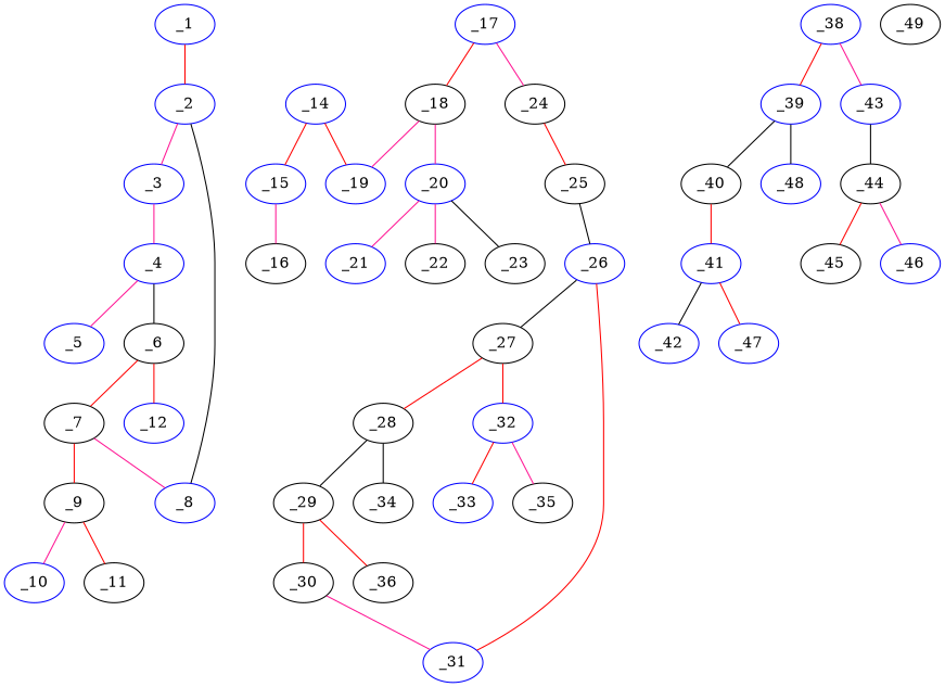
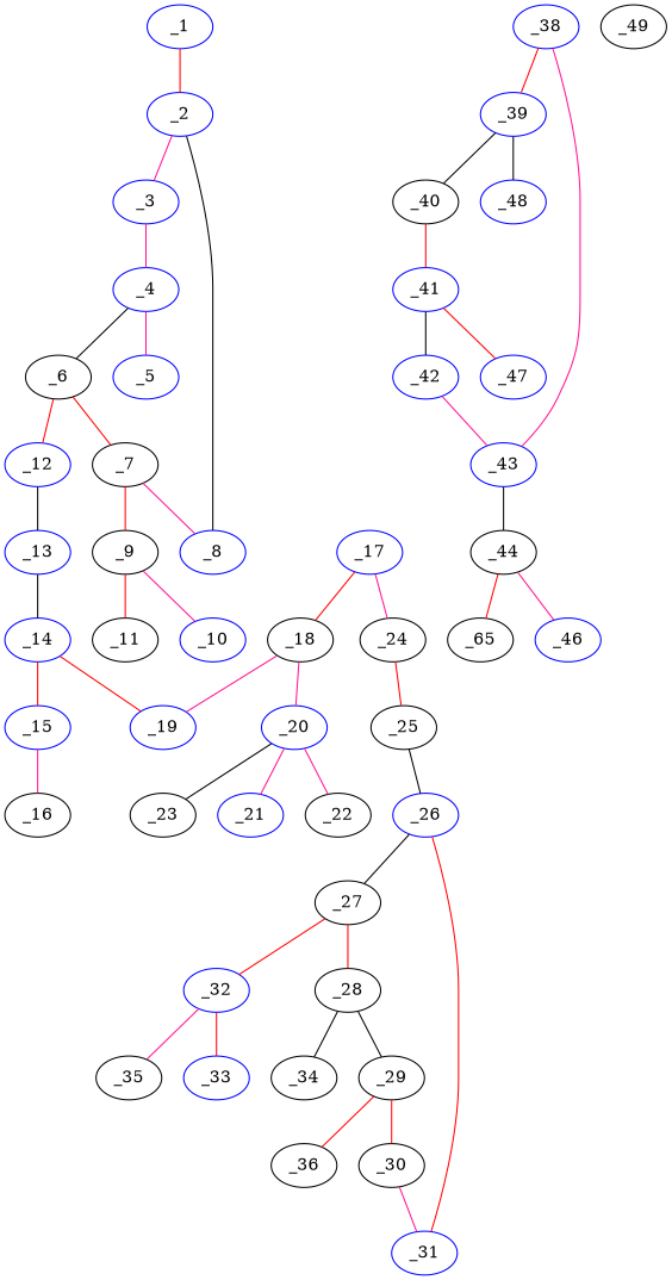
  graph {
    node [charge=0 chem=1 color=blue symbol="C  " x=13.2583 y=-1.25]
    edge [color=red valence=1]
    _1 [chem=2 symbol="O  " x=16.7224 y=-4.75]
    _2 [x=15.8564 y=-4.25]
    _3 [x=15.8564 y=-3.25]
    _8 [x=14.9903 y=-4.75]
    _4 [x=14.9904 y=-2.75]
    _5 [chem=2 symbol="O  " x=14.9904 y=-1.75]
    _6 [color=black x=14.1243 y=-3.25]
    _7 [color=black x=14.1243 y=-4.25]
    _12 [chem=4 symbol="N  " y=-2.75]
    _9 [color=black y=-4.75]
+   _13 [chem=4 symbol="N  " y=-1.75]
    _10 [chem=2 symbol="O  " y=-5.75]
    _11 [chem=2 color=black symbol="O  " x=12.3923 y=-4.25]
    _14 [x=12.3923]
    _15 [x=11.5263 y=-1.75]
    _19 [x=12.3923 y=-0.25]
    _16 [color=black x=10.6602]
    _17 [x=10.6602 y=-0.25]
    _18 [color=black x=11.5263 y=0.25]
    _24 [color=black x=9.7942 y=0.25]
    _20 [chem=5 symbol="S  " x=11.5263 y=1.25]
    _25 [color=black x=8.9282 y=-0.25]
    _21 [chem=2 symbol="O  " x=11.5263 y=2.25]
    _22 [chem=2 color=black symbol="O  " x=10.5263 y=1.25]
    _23 [chem=2 color=black symbol="O  " x=12.5263 y=1.25]
    _26 [x=8.0622 y=0.25]
    _27 [color=black x=7.1961 y=-0.25]
    _31 [x=8.0622 y=1.25]
    _28 [color=black x=6.3301 y=0.25]
    _32 [chem=5 symbol="S  " x=7.1961]
    _29 [color=black x=6.3301 y=1.25]
    _34 [chem=2 color=black symbol="O  " x=8.1961]
    _33 [chem=2 symbol="O  " x=7.1961 y=-2.25]
    _35 [chem=2 color=black symbol="O  " x=6.1961]
    _30 [color=black x=7.1961 y=1.75]
    _36 [chem=4 color=black symbol="N  " x=5.4641 y=1.75]
    _38 [x=4.5981 y=3.25]
    _39 [x=3.732 y=2.75]
    _43 [x=4.5981 y=4.25]
    _40 [color=black x=2.866 y=3.25]
    _48 [chem=2 symbol="O  " x=3.732 y=1.75]
    _44 [color=black x=5.4641 y=4.75]
    _41 [x=2.866 y=4.25]
-   _45 [chem=2 color=black symbol="O  " x=5.4641 y=5.75]
+   _45 [chem=2 color=black symbol="O  " x=5.4641 y=5.75 label=_65]
    _46 [chem=2 symbol="O  " x=6.3301 y=4.25]
    _42 [x=3.7321 y=4.75]
    _47 [chem=2 symbol="O  " x=2 y=4.75]
    _49 [chem=29 color=black symbol="Na " x=18.7224 y=0]
    _1 -- _2
    _2 -- _3 [color=deeppink]
    _2 -- _8 [color=black valence=2]
    _3 -- _4 [color=deeppink valence=2]
    _4 -- _5 [color=deeppink]
    _4 -- _6 [color=black]
    _6 -- _7 [valence=2]
    _6 -- _12
    _7 -- _8 [color=deeppink]
    _7 -- _9
+   _12 -- _13 [color=black valence=2]
    _9 -- _10 [color=deeppink valence=2]
    _9 -- _11
+   _13 -- _14 [color=black]
    _14 -- _15
    _14 -- _19 [valence=2]
    _15 -- _16 [color=deeppink valence=2]
    _17 -- _18 [valence=2]
    _17 -- _24 [color=deeppink]
    _18 -- _19 [color=deeppink]
    _18 -- _20 [color=deeppink]
    _24 -- _25
    _20 -- _21 [color=deeppink valence=2]
    _20 -- _22 [color=deeppink valence=2]
    _20 -- _23 [color=black]
    _25 -- _26 [color=black]
    _26 -- _27 [color=black]
    _26 -- _31 [valence=2]
    _27 -- _28 [valence=2]
    _27 -- _32
    _28 -- _29 [color=black]
    _28 -- _34 [color=black valence=2]
    _32 -- _33 [valence=2]
    _32 -- _35 [color=deeppink]
    _29 -- _30 [valence=2]
    _29 -- _36
    _30 -- _31 [color=deeppink]
    _38 -- _39
    _38 -- _43 [color=deeppink valence=2]
    _39 -- _40 [color=black valence=2]
    _39 -- _48 [color=black]
    _43 -- _44 [color=black]
    _40 -- _41
    _44 -- _45 [valence=2]
    _44 -- _46 [color=deeppink]
    _41 -- _42 [color=black valence=2]
    _41 -- _47
+   _42 -- _43 [color=deeppink]
  }
